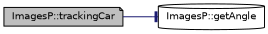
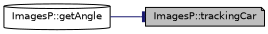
  digraph {
    rankdir=LR
    node [color=black fontname=Helvetica fontsize=10 style=filled]
    n1 [fillcolor=grey75 fontcolor=black height=0.2 label="ImagesP::trackingCar" shape=note width=0.4]
    n2 [fillcolor=white height=0.2 label="ImagesP::getAngle" shape=cylinder width=0.4]
-   n1 -> n2 [color=midnightblue fontname=Helvetica fontsize=10 labelfontname=Helvetica labelfontsize=10 style=solid arrowhead=tee]
+   n2 -> n1 [color=midnightblue fontname=Helvetica fontsize=10 labelfontname=Helvetica labelfontsize=10 style=solid arrowhead=tee]
  }
